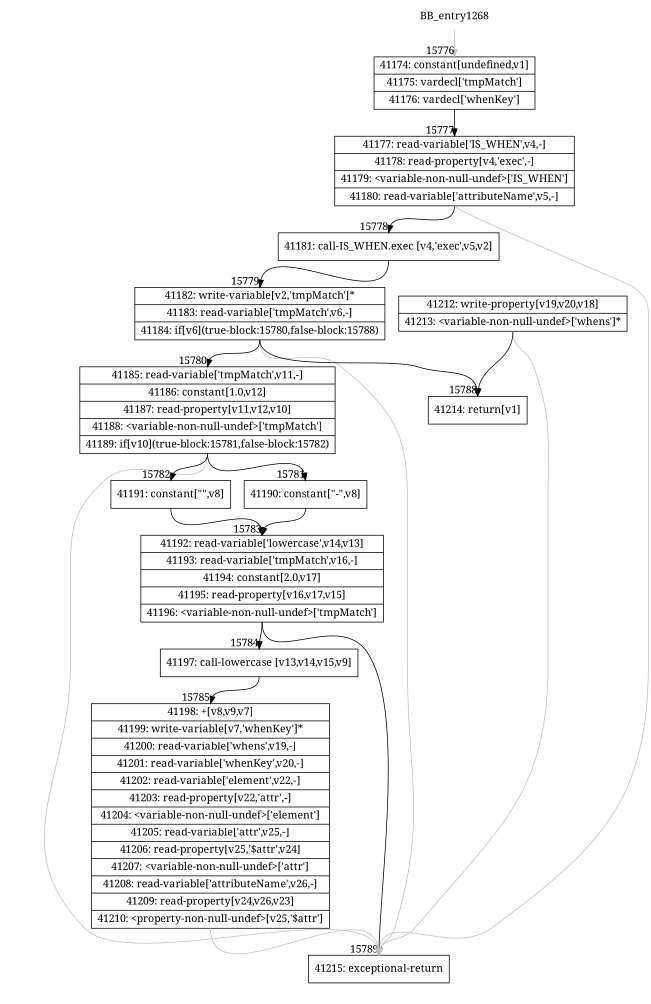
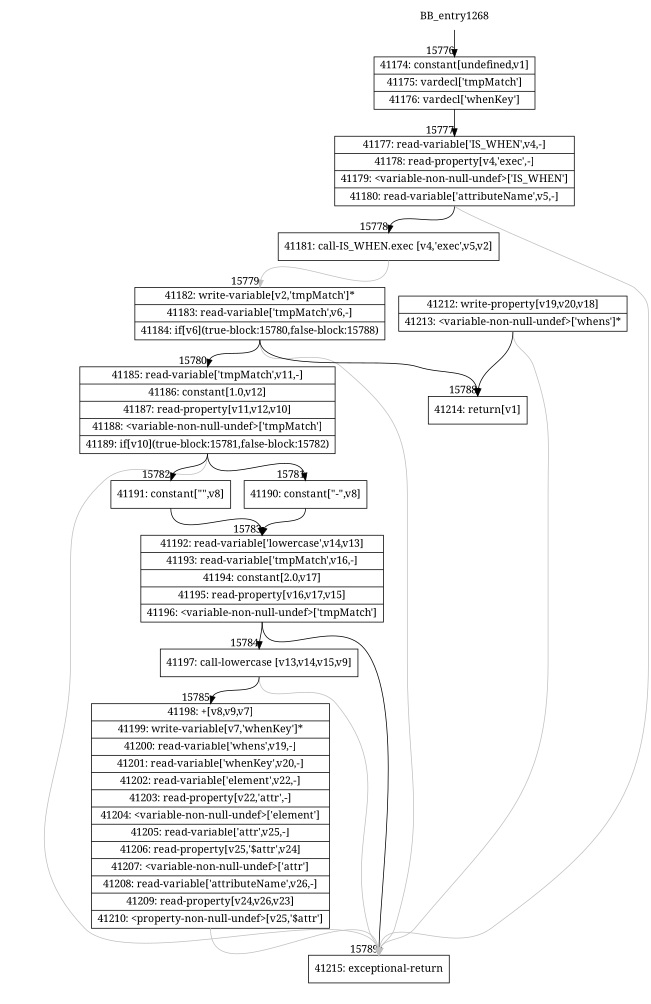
  digraph {
    fontname="Noto Serif"
    rankdir=TD
    node [fontname="Noto Serif" shape=record]
    edge [fontname="Noto Serif" headport=n tailport=s]
    BB_entry1268 [shape=none]
    n2 [label="{41174: constant[undefined,v1]|41175: vardecl['tmpMatch']|41176: vardecl['whenKey']}"]
    n3 [label="{41177: read-variable['IS_WHEN',v4,-]|41178: read-property[v4,'exec',-]|41179: \<variable-non-null-undef\>['IS_WHEN']|41180: read-variable['attributeName',v5,-]}"]
    n4 [label="{41181: call-IS_WHEN.exec [v4,'exec',v5,v2]}"]
    n5 [label="{41215: exceptional-return}"]
    n6 [label="{41182: write-variable[v2,'tmpMatch']*|41183: read-variable['tmpMatch',v6,-]|41184: if[v6](true-block:15780,false-block:15788)}"]
    n7 [label="{41185: read-variable['tmpMatch',v11,-]|41186: constant[1.0,v12]|41187: read-property[v11,v12,v10]|41188: \<variable-non-null-undef\>['tmpMatch']|41189: if[v10](true-block:15781,false-block:15782)}"]
    n8 [label="{41214: return[v1]}"]
    n9 [label="{41190: constant[\"-\",v8]}"]
    n10 [label="{41191: constant[\"\",v8]}"]
    n11 [label="{41192: read-variable['lowercase',v14,v13]|41193: read-variable['tmpMatch',v16,-]|41194: constant[2.0,v17]|41195: read-property[v16,v17,v15]|41196: \<variable-non-null-undef\>['tmpMatch']}"]
    n12 [label="{41197: call-lowercase [v13,v14,v15,v9]}"]
    n13 [label="{41198: +[v8,v9,v7]|41199: write-variable[v7,'whenKey']*|41200: read-variable['whens',v19,-]|41201: read-variable['whenKey',v20,-]|41202: read-variable['element',v22,-]|41203: read-property[v22,'attr',-]|41204: \<variable-non-null-undef\>['element']|41205: read-variable['attr',v25,-]|41206: read-property[v25,'$attr',v24]|41207: \<variable-non-null-undef\>['attr']|41208: read-variable['attributeName',v26,-]|41209: read-property[v24,v26,v23]|41210: \<property-non-null-undef\>[v25,'$attr']}"]
    n14 [label="{41212: write-property[v19,v20,v18]|41213: \<variable-non-null-undef\>['whens']*}"]
-   BB_entry1268 -> n2 [headlabel="    15776" color=gray]
+   BB_entry1268 -> n2 [headlabel="    15776"]
    n2 -> n3 [headlabel="      15777"]
    n3 -> n4 [headlabel="      15778"]
    n3 -> n5 [color=gray headlabel="      15789"]
-   n4 -> n6 [headlabel="      15779"]
+   n4 -> n6 [headlabel="      15779" color=gray]
    n6 -> n5 [color=gray]
    n6 -> n7 [headlabel="      15780"]
    n6 -> n8 [headlabel="      15788"]
    n7 -> n5 [color=gray]
    n7 -> n9 [headlabel="      15781"]
    n7 -> n10 [headlabel="      15782"]
    n9 -> n11 [headlabel="      15783"]
    n10 -> n11
    n11 -> n5 [color=black]
    n11 -> n12 [headlabel="      15784"]
+   n12 -> n5 [color=gray]
    n12 -> n13 [headlabel="      15785"]
    n13 -> n5 [color=gray]
    n14 -> n5 [color=gray]
    n14 -> n8
  }
